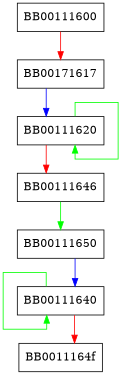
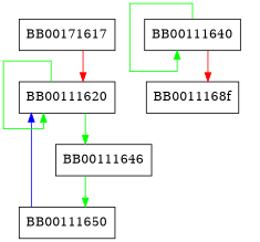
  digraph {
    splines=ortho
    node [shape=box]
    edge [color=red]
    n1 [label=BB00171617]
-   BB00111600
    n3 [label=BB00111640]
    BB00111650
    BB00111620
-   BB0011168f [label=BB0011164f]
+   BB0011168f
    BB00111646
-   n1 -> BB00111620 [color=blue]
-   BB00111600 -> n1
+   n1 -> BB00111620
    n3 -> n3 [color=green]
    n3 -> BB0011168f
-   BB00111650 -> n3 [color=blue]
+   BB00111650 -> BB00111620 [color=blue]
    BB00111620 -> BB00111620 [color=green]
-   BB00111620 -> BB00111646
+   BB00111620 -> BB00111646 [color=green]
    BB00111646 -> BB00111650 [color=green]
  }
